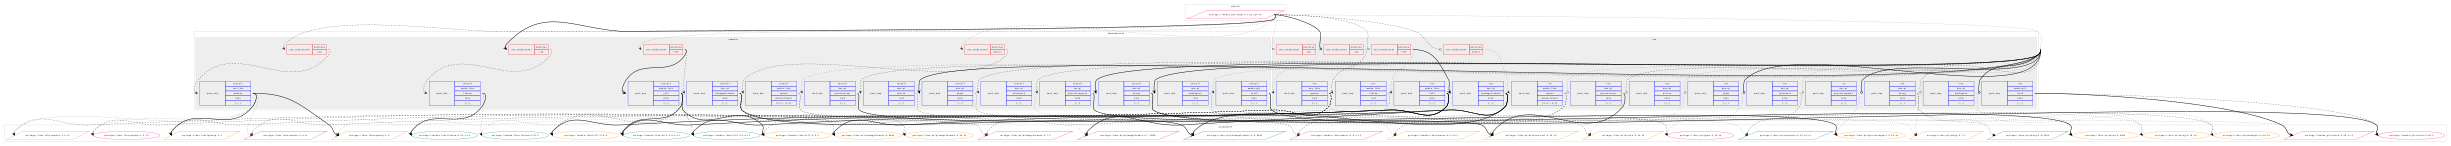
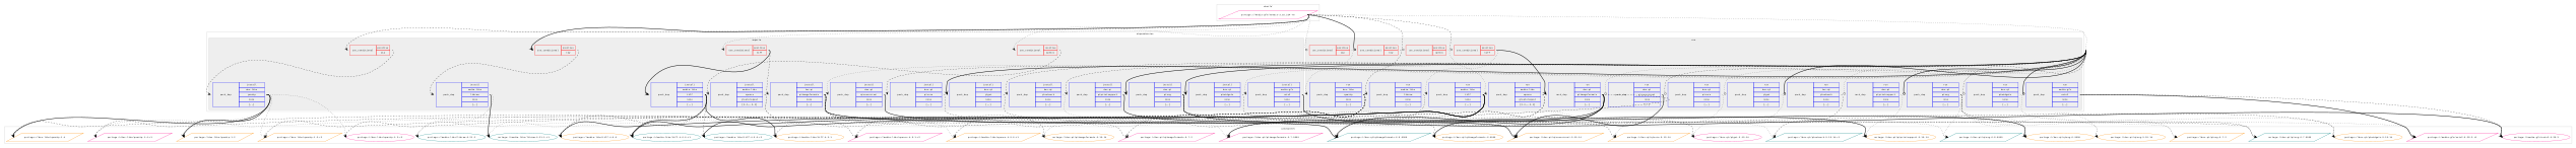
  digraph {
    compound=true
    concentrate=true
    fontname="Liberation Mono"
    fontsize=10
    newrank=true
    rankdir=TB
    ranksep=1.5
    node [color=blue fontname="Liberation Mono" fontsize=10 shape=none]
    edge [arrowhead=vee fontname="Liberation Mono" headport=w style=dotted tailport=e weight=100]
    n1 [color=deeppink label="portage://media-gfx/nomacs-3.16.224-r6" shape=parallelogram width=4]
    n2 [label=<<TABLE BORDER="0" CELLBORDER="1" CELLSPACING="0" CELLPADDING="4" WIDTH="220"><TR><TD ROWSPAN="6" CELLPADDING="30">pack_dep</TD></TR><TR><TD WIDTH="110">install</TD></TR><TR><TD>media-libs</TD></TR><TR><TD>opencv</TD></TR><TR><TD>greaterequal</TD></TR><TR><TD>[3.4,,,3.4]</TD></TR></TABLE>>]
    n3 [color=red label=<<TABLE BORDER="0" CELLBORDER="1" CELLSPACING="0" CELLPADDING="4"><TR><TD ROWSPAN="3" CELLPADDING="10">use_conditional</TD></TR><TR><TD>positive</TD></TR><TR><TD>opencv</TD></TR></TABLE>>]
    n4 [label=<<TABLE BORDER="0" CELLBORDER="1" CELLSPACING="0" CELLPADDING="4" WIDTH="220"><TR><TD ROWSPAN="6" CELLPADDING="30">pack_dep</TD></TR><TR><TD WIDTH="110">install</TD></TR><TR><TD>media-libs</TD></TR><TR><TD>libraw</TD></TR><TR><TD>none</TD></TR><TR><TD>[,,]</TD></TR></TABLE>>]
    n5 [color=red label=<<TABLE BORDER="0" CELLBORDER="1" CELLSPACING="0" CELLPADDING="4"><TR><TD ROWSPAN="3" CELLPADDING="10">use_conditional</TD></TR><TR><TD>positive</TD></TR><TR><TD>raw</TD></TR></TABLE>>]
    n6 [label=<<TABLE BORDER="0" CELLBORDER="1" CELLSPACING="0" CELLPADDING="4" WIDTH="220"><TR><TD ROWSPAN="6" CELLPADDING="30">pack_dep</TD></TR><TR><TD WIDTH="110">install</TD></TR><TR><TD>dev-qt</TD></TR><TR><TD>qtimageformats</TD></TR><TR><TD>none</TD></TR><TR><TD>[,,]</TD></TR></TABLE>>]
    n7 [label=<<TABLE BORDER="0" CELLBORDER="1" CELLSPACING="0" CELLPADDING="4" WIDTH="220"><TR><TD ROWSPAN="6" CELLPADDING="30">pack_dep</TD></TR><TR><TD WIDTH="110">install</TD></TR><TR><TD>media-libs</TD></TR><TR><TD>tiff</TD></TR><TR><TD>none</TD></TR><TR><TD>[,,]</TD></TR></TABLE>>]
    n8 [color=red label=<<TABLE BORDER="0" CELLBORDER="1" CELLSPACING="0" CELLPADDING="4"><TR><TD ROWSPAN="3" CELLPADDING="10">use_conditional</TD></TR><TR><TD>positive</TD></TR><TR><TD>tiff</TD></TR></TABLE>>]
    n9 [label=<<TABLE BORDER="0" CELLBORDER="1" CELLSPACING="0" CELLPADDING="4" WIDTH="220"><TR><TD ROWSPAN="6" CELLPADDING="30">pack_dep</TD></TR><TR><TD WIDTH="110">install</TD></TR><TR><TD>dev-libs</TD></TR><TR><TD>quazip</TD></TR><TR><TD>none</TD></TR><TR><TD>[,,]</TD></TR></TABLE>>]
    n10 [color=red label=<<TABLE BORDER="0" CELLBORDER="1" CELLSPACING="0" CELLPADDING="4"><TR><TD ROWSPAN="3" CELLPADDING="10">use_conditional</TD></TR><TR><TD>positive</TD></TR><TR><TD>zip</TD></TR></TABLE>>]
    n11 [label=<<TABLE BORDER="0" CELLBORDER="1" CELLSPACING="0" CELLPADDING="4" WIDTH="220"><TR><TD ROWSPAN="6" CELLPADDING="30">pack_dep</TD></TR><TR><TD WIDTH="110">install</TD></TR><TR><TD>dev-qt</TD></TR><TR><TD>qtconcurrent</TD></TR><TR><TD>none</TD></TR><TR><TD>[,,]</TD></TR></TABLE>>]
    n12 [label=<<TABLE BORDER="0" CELLBORDER="1" CELLSPACING="0" CELLPADDING="4" WIDTH="220"><TR><TD ROWSPAN="6" CELLPADDING="30">pack_dep</TD></TR><TR><TD WIDTH="110">install</TD></TR><TR><TD>dev-qt</TD></TR><TR><TD>qtcore</TD></TR><TR><TD>none</TD></TR><TR><TD>[,,]</TD></TR></TABLE>>]
    n13 [label=<<TABLE BORDER="0" CELLBORDER="1" CELLSPACING="0" CELLPADDING="4" WIDTH="220"><TR><TD ROWSPAN="6" CELLPADDING="30">pack_dep</TD></TR><TR><TD WIDTH="110">install</TD></TR><TR><TD>dev-qt</TD></TR><TR><TD>qtgui</TD></TR><TR><TD>none</TD></TR><TR><TD>[,,]</TD></TR></TABLE>>]
    n14 [label=<<TABLE BORDER="0" CELLBORDER="1" CELLSPACING="0" CELLPADDING="4" WIDTH="220"><TR><TD ROWSPAN="6" CELLPADDING="30">pack_dep</TD></TR><TR><TD WIDTH="110">install</TD></TR><TR><TD>dev-qt</TD></TR><TR><TD>qtnetwork</TD></TR><TR><TD>none</TD></TR><TR><TD>[,,]</TD></TR></TABLE>>]
    n15 [label=<<TABLE BORDER="0" CELLBORDER="1" CELLSPACING="0" CELLPADDING="4" WIDTH="220"><TR><TD ROWSPAN="6" CELLPADDING="30">pack_dep</TD></TR><TR><TD WIDTH="110">install</TD></TR><TR><TD>dev-qt</TD></TR><TR><TD>qtprintsupport</TD></TR><TR><TD>none</TD></TR><TR><TD>[,,]</TD></TR></TABLE>>]
    n16 [label=<<TABLE BORDER="0" CELLBORDER="1" CELLSPACING="0" CELLPADDING="4" WIDTH="220"><TR><TD ROWSPAN="6" CELLPADDING="30">pack_dep</TD></TR><TR><TD WIDTH="110">install</TD></TR><TR><TD>dev-qt</TD></TR><TR><TD>qtsvg</TD></TR><TR><TD>none</TD></TR><TR><TD>[,,]</TD></TR></TABLE>>]
    n17 [label=<<TABLE BORDER="0" CELLBORDER="1" CELLSPACING="0" CELLPADDING="4" WIDTH="220"><TR><TD ROWSPAN="6" CELLPADDING="30">pack_dep</TD></TR><TR><TD WIDTH="110">install</TD></TR><TR><TD>dev-qt</TD></TR><TR><TD>qtwidgets</TD></TR><TR><TD>none</TD></TR><TR><TD>[,,]</TD></TR></TABLE>>]
    n18 [label=<<TABLE BORDER="0" CELLBORDER="1" CELLSPACING="0" CELLPADDING="4" WIDTH="220"><TR><TD ROWSPAN="6" CELLPADDING="30">pack_dep</TD></TR><TR><TD WIDTH="110">install</TD></TR><TR><TD>media-gfx</TD></TR><TR><TD>exiv2</TD></TR><TR><TD>none</TD></TR><TR><TD>[,,]</TD></TR></TABLE>>]
    n19 [label=<<TABLE BORDER="0" CELLBORDER="1" CELLSPACING="0" CELLPADDING="4" WIDTH="220"><TR><TD ROWSPAN="6" CELLPADDING="30">pack_dep</TD></TR><TR><TD WIDTH="110">run</TD></TR><TR><TD>dev-qt</TD></TR><TR><TD>qtimageformats</TD></TR><TR><TD>none</TD></TR><TR><TD>[,,]</TD></TR></TABLE>>]
    n20 [label=<<TABLE BORDER="0" CELLBORDER="1" CELLSPACING="0" CELLPADDING="4" WIDTH="220"><TR><TD ROWSPAN="6" CELLPADDING="30">pack_dep</TD></TR><TR><TD WIDTH="110">run</TD></TR><TR><TD>media-libs</TD></TR><TR><TD>tiff</TD></TR><TR><TD>none</TD></TR><TR><TD>[,,]</TD></TR></TABLE>>]
    n21 [color=red label=<<TABLE BORDER="0" CELLBORDER="1" CELLSPACING="0" CELLPADDING="4"><TR><TD ROWSPAN="3" CELLPADDING="10">use_conditional</TD></TR><TR><TD>positive</TD></TR><TR><TD>tiff</TD></TR></TABLE>>]
    n22 [label=<<TABLE BORDER="0" CELLBORDER="1" CELLSPACING="0" CELLPADDING="4" WIDTH="220"><TR><TD ROWSPAN="6" CELLPADDING="30">pack_dep</TD></TR><TR><TD WIDTH="110">run</TD></TR><TR><TD>media-libs</TD></TR><TR><TD>opencv</TD></TR><TR><TD>greaterequal</TD></TR><TR><TD>[3.4,,,3.4]</TD></TR></TABLE>>]
    n23 [color=red label=<<TABLE BORDER="0" CELLBORDER="1" CELLSPACING="0" CELLPADDING="4"><TR><TD ROWSPAN="3" CELLPADDING="10">use_conditional</TD></TR><TR><TD>positive</TD></TR><TR><TD>opencv</TD></TR></TABLE>>]
    n24 [label=<<TABLE BORDER="0" CELLBORDER="1" CELLSPACING="0" CELLPADDING="4" WIDTH="220"><TR><TD ROWSPAN="6" CELLPADDING="30">pack_dep</TD></TR><TR><TD WIDTH="110">run</TD></TR><TR><TD>media-libs</TD></TR><TR><TD>libraw</TD></TR><TR><TD>none</TD></TR><TR><TD>[,,]</TD></TR></TABLE>>]
    n25 [color=red label=<<TABLE BORDER="0" CELLBORDER="1" CELLSPACING="0" CELLPADDING="4"><TR><TD ROWSPAN="3" CELLPADDING="10">use_conditional</TD></TR><TR><TD>positive</TD></TR><TR><TD>raw</TD></TR></TABLE>>]
    n26 [label=<<TABLE BORDER="0" CELLBORDER="1" CELLSPACING="0" CELLPADDING="4" WIDTH="220"><TR><TD ROWSPAN="6" CELLPADDING="30">pack_dep</TD></TR><TR><TD WIDTH="110">run</TD></TR><TR><TD>dev-libs</TD></TR><TR><TD>quazip</TD></TR><TR><TD>none</TD></TR><TR><TD>[,,]</TD></TR></TABLE>>]
    n27 [color=red label=<<TABLE BORDER="0" CELLBORDER="1" CELLSPACING="0" CELLPADDING="4"><TR><TD ROWSPAN="3" CELLPADDING="10">use_conditional</TD></TR><TR><TD>positive</TD></TR><TR><TD>zip</TD></TR></TABLE>>]
    n28 [label=<<TABLE BORDER="0" CELLBORDER="1" CELLSPACING="0" CELLPADDING="4" WIDTH="220"><TR><TD ROWSPAN="6" CELLPADDING="30">pack_dep</TD></TR><TR><TD WIDTH="110">run</TD></TR><TR><TD>dev-qt</TD></TR><TR><TD>qtconcurrent</TD></TR><TR><TD>none</TD></TR><TR><TD>[,,]</TD></TR></TABLE>>]
    n29 [label=<<TABLE BORDER="0" CELLBORDER="1" CELLSPACING="0" CELLPADDING="4" WIDTH="220"><TR><TD ROWSPAN="6" CELLPADDING="30">pack_dep</TD></TR><TR><TD WIDTH="110">run</TD></TR><TR><TD>dev-qt</TD></TR><TR><TD>qtcore</TD></TR><TR><TD>none</TD></TR><TR><TD>[,,]</TD></TR></TABLE>>]
    n30 [label=<<TABLE BORDER="0" CELLBORDER="1" CELLSPACING="0" CELLPADDING="4" WIDTH="220"><TR><TD ROWSPAN="6" CELLPADDING="30">pack_dep</TD></TR><TR><TD WIDTH="110">run</TD></TR><TR><TD>dev-qt</TD></TR><TR><TD>qtgui</TD></TR><TR><TD>none</TD></TR><TR><TD>[,,]</TD></TR></TABLE>>]
    n31 [label=<<TABLE BORDER="0" CELLBORDER="1" CELLSPACING="0" CELLPADDING="4" WIDTH="220"><TR><TD ROWSPAN="6" CELLPADDING="30">pack_dep</TD></TR><TR><TD WIDTH="110">run</TD></TR><TR><TD>dev-qt</TD></TR><TR><TD>qtnetwork</TD></TR><TR><TD>none</TD></TR><TR><TD>[,,]</TD></TR></TABLE>>]
    n32 [label=<<TABLE BORDER="0" CELLBORDER="1" CELLSPACING="0" CELLPADDING="4" WIDTH="220"><TR><TD ROWSPAN="6" CELLPADDING="30">pack_dep</TD></TR><TR><TD WIDTH="110">run</TD></TR><TR><TD>dev-qt</TD></TR><TR><TD>qtprintsupport</TD></TR><TR><TD>none</TD></TR><TR><TD>[,,]</TD></TR></TABLE>>]
    n33 [label=<<TABLE BORDER="0" CELLBORDER="1" CELLSPACING="0" CELLPADDING="4" WIDTH="220"><TR><TD ROWSPAN="6" CELLPADDING="30">pack_dep</TD></TR><TR><TD WIDTH="110">run</TD></TR><TR><TD>dev-qt</TD></TR><TR><TD>qtsvg</TD></TR><TR><TD>none</TD></TR><TR><TD>[,,]</TD></TR></TABLE>>]
    n34 [label=<<TABLE BORDER="0" CELLBORDER="1" CELLSPACING="0" CELLPADDING="4" WIDTH="220"><TR><TD ROWSPAN="6" CELLPADDING="30">pack_dep</TD></TR><TR><TD WIDTH="110">run</TD></TR><TR><TD>dev-qt</TD></TR><TR><TD>qtwidgets</TD></TR><TR><TD>none</TD></TR><TR><TD>[,,]</TD></TR></TABLE>>]
    n35 [label=<<TABLE BORDER="0" CELLBORDER="1" CELLSPACING="0" CELLPADDING="4" WIDTH="220"><TR><TD ROWSPAN="6" CELLPADDING="30">pack_dep</TD></TR><TR><TD WIDTH="110">run</TD></TR><TR><TD>media-gfx</TD></TR><TR><TD>exiv2</TD></TR><TR><TD>none</TD></TR><TR><TD>[,,]</TD></TR></TABLE>>]
    n36 [color=teal label="portage://media-libs/libraw-0.21.2" shape=ellipse width=4]
    n37 [color=teal label="portage://media-libs/libraw-0.21.1-r1" shape=ellipse width=4]
    n38 [color=darkorange label="portage://media-libs/opencv-4.9.0-r1" shape=parallelogram width=4]
    n39 [color=deeppink label="portage://media-libs/opencv-4.8.1-r2" shape=parallelogram width=4]
    n40 [color=darkorange label="portage://dev-qt/qtimageformats-6.9999" shape=ellipse width=4]
    n41 [color=teal label="portage://dev-qt/qtimageformats-6.8.9990" shape=parallelogram width=4]
    n42 [color=deeppink label="portage://dev-qt/qtimageformats-6.7.9999" shape=parallelogram width=4]
    n43 [color=deeppink label="portage://dev-qt/qtimageformats-6.7.2" shape=parallelogram width=4]
    n44 [color=darkorange label="portage://dev-qt/qtimageformats-5.15.14" shape=ellipse width=4]
    n45 [color=teal label="portage://media-libs/tiff-4.6.0-r1" shape=ellipse width=4]
    n46 [color=darkorange label="portage://media-libs/tiff-4.6.0" shape=ellipse width=4]
    n47 [color=darkorange label="portage://media-libs/tiff-4.5.1" shape=ellipse width=4]
    n48 [color=teal label="portage://media-libs/tiff-4.5.0-r2" shape=ellipse width=4]
    n49 [color=deeppink label="portage://dev-libs/quazip-1.4-r1" shape=parallelogram width=4]
    n50 [color=darkorange label="portage://dev-libs/quazip-1.4" shape=parallelogram width=4]
    n51 [color=deeppink label="portage://dev-libs/quazip-1.3-r3" shape=ellipse width=4]
    n52 [color=darkorange label="portage://dev-libs/quazip-1.3-r2" shape=parallelogram width=4]
    n53 [color=darkorange label="portage://dev-libs/quazip-1.2" shape=parallelogram width=4]
    n54 [color=darkorange label="portage://dev-qt/qtconcurrent-5.15.14" shape=parallelogram width=4]
    n55 [color=darkorange label="portage://dev-qt/qtcore-5.15.14" shape=parallelogram width=4]
    n56 [color=deeppink label="portage://dev-qt/qtgui-5.15.14" shape=ellipse width=4]
    n57 [color=teal label="portage://dev-qt/qtnetwork-5.15.14-r1" shape=parallelogram width=4]
    n58 [color=darkorange label="portage://dev-qt/qtprintsupport-5.15.14" shape=ellipse width=4]
    n59 [color=darkorange label="portage://dev-qt/qtsvg-6.9999" shape=ellipse width=4]
    n60 [color=teal label="portage://dev-qt/qtsvg-6.8.9999" shape=parallelogram width=4]
+   n61 [color=teal label="portage://dev-qt/qtsvg-6.7.9999" shape=parallelogram width=4]
    n62 [color=darkorange label="portage://dev-qt/qtsvg-6.7.2" shape=parallelogram width=4]
    n63 [color=darkorange label="portage://dev-qt/qtsvg-5.15.14" shape=ellipse width=4]
    n64 [color=darkorange label="portage://dev-qt/qtwidgets-5.15.14" shape=ellipse width=4]
    n65 [color=deeppink label="portage://media-gfx/exiv2-0.28.3" shape=ellipse width=4]
    n66 [color=deeppink label="portage://media-gfx/exiv2-0.28.2-r1" shape=parallelogram width=4]
    subgraph cluster_1 {
      color=gray
      label=<<i>ebuild</i>>
      n1
    }
    subgraph cluster_2 {
      color=gray
      label=<<i>dependencies</i>>
      subgraph cluster_3 {
        color=gray
        fillcolor="#eeeeee"
        label=<<i>compile</i>>
        style=filled
        subgraph sub_4 {
          color=gray
          fillcolor="#eeeeee"
          label=<<i>compile</i>>
          style=filled
          n3
          subgraph sub_5 {
            color=gray
            fillcolor="#eeeeee"
            label=<<i>compile</i>>
            style=filled
            n2
          }
        }
        subgraph sub_6 {
          color=gray
          fillcolor="#eeeeee"
          label=<<i>compile</i>>
          style=filled
          n5
          subgraph sub_7 {
            color=gray
            fillcolor="#eeeeee"
            label=<<i>compile</i>>
            style=filled
            n4
          }
        }
        subgraph sub_8 {
          color=gray
          fillcolor="#eeeeee"
          label=<<i>compile</i>>
          style=filled
          n8
          subgraph sub_9 {
            color=gray
            fillcolor="#eeeeee"
            label=<<i>compile</i>>
            style=filled
            n6
          }
          subgraph sub_10 {
            color=gray
            fillcolor="#eeeeee"
            label=<<i>compile</i>>
            style=filled
            n7
          }
        }
        subgraph sub_11 {
          color=gray
          fillcolor="#eeeeee"
          label=<<i>compile</i>>
          style=filled
          n10
          subgraph sub_12 {
            color=gray
            fillcolor="#eeeeee"
            label=<<i>compile</i>>
            style=filled
            n9
          }
        }
        subgraph sub_13 {
          color=gray
          fillcolor="#eeeeee"
          label=<<i>compile</i>>
          style=filled
          n11
        }
        subgraph sub_14 {
          color=gray
          fillcolor="#eeeeee"
          label=<<i>compile</i>>
          style=filled
          n12
        }
        subgraph sub_15 {
          color=gray
          fillcolor="#eeeeee"
          label=<<i>compile</i>>
          style=filled
          n13
        }
        subgraph sub_16 {
          color=gray
          fillcolor="#eeeeee"
          label=<<i>compile</i>>
          style=filled
          n14
        }
        subgraph sub_17 {
          color=gray
          fillcolor="#eeeeee"
          label=<<i>compile</i>>
          style=filled
          n15
        }
        subgraph sub_18 {
          color=gray
          fillcolor="#eeeeee"
          label=<<i>compile</i>>
          style=filled
          n16
        }
        subgraph sub_19 {
          color=gray
          fillcolor="#eeeeee"
          label=<<i>compile</i>>
          style=filled
          n17
        }
        subgraph sub_20 {
          color=gray
          fillcolor="#eeeeee"
          label=<<i>compile</i>>
          style=filled
          n18
        }
      }
      subgraph cluster_21 {
        color=gray
        fillcolor="#eeeeee"
        label=<<i>run</i>>
        style=filled
        subgraph sub_22 {
          color=gray
          fillcolor="#eeeeee"
          label=<<i>run</i>>
          style=filled
          n21
          subgraph sub_23 {
            color=gray
            fillcolor="#eeeeee"
            label=<<i>run</i>>
            style=filled
            n19
          }
          subgraph sub_24 {
            color=gray
            fillcolor="#eeeeee"
            label=<<i>run</i>>
            style=filled
            n20
          }
        }
        subgraph sub_25 {
          color=gray
          fillcolor="#eeeeee"
          label=<<i>run</i>>
          style=filled
          n23
          subgraph sub_26 {
            color=gray
            fillcolor="#eeeeee"
            label=<<i>run</i>>
            style=filled
            n22
          }
        }
        subgraph sub_27 {
          color=gray
          fillcolor="#eeeeee"
          label=<<i>run</i>>
          style=filled
          n25
          subgraph sub_28 {
            color=gray
            fillcolor="#eeeeee"
            label=<<i>run</i>>
            style=filled
            n24
          }
        }
        subgraph sub_29 {
          color=gray
          fillcolor="#eeeeee"
          label=<<i>run</i>>
          style=filled
          n27
          subgraph sub_30 {
            color=gray
            fillcolor="#eeeeee"
            label=<<i>run</i>>
            style=filled
            n26
          }
        }
        subgraph sub_31 {
          color=gray
          fillcolor="#eeeeee"
          label=<<i>run</i>>
          style=filled
          n28
        }
        subgraph sub_32 {
          color=gray
          fillcolor="#eeeeee"
          label=<<i>run</i>>
          style=filled
          n29
        }
        subgraph sub_33 {
          color=gray
          fillcolor="#eeeeee"
          label=<<i>run</i>>
          style=filled
          n30
        }
        subgraph sub_34 {
          color=gray
          fillcolor="#eeeeee"
          label=<<i>run</i>>
          style=filled
          n31
        }
        subgraph sub_35 {
          color=gray
          fillcolor="#eeeeee"
          label=<<i>run</i>>
          style=filled
          n32
        }
        subgraph sub_36 {
          color=gray
          fillcolor="#eeeeee"
          label=<<i>run</i>>
          style=filled
          n33
        }
        subgraph sub_37 {
          color=gray
          fillcolor="#eeeeee"
          label=<<i>run</i>>
          style=filled
          n34
        }
        subgraph sub_38 {
          color=gray
          fillcolor="#eeeeee"
          label=<<i>run</i>>
          style=filled
          n35
        }
      }
      subgraph cluster_39 {
        color=gray
        fillcolor="#eeeeee"
        label=<<i>compile and run</i>>
        style=filled
      }
    }
    subgraph cluster_40 {
      color=gray
      label=<<i>candidates</i>>
      rank=same
      subgraph sub_41 {
        color=black
        label=<<i>candidates</i>>
        nodesep=1
        rank=same
        n36
        n37
      }
      subgraph sub_42 {
        color=black
        label=<<i>candidates</i>>
        nodesep=1
        rank=same
        n38
        n39
      }
      subgraph sub_43 {
        color=black
        label=<<i>candidates</i>>
        nodesep=1
        rank=same
        n40
        n41
        n42
        n43
        n44
      }
      subgraph sub_44 {
        color=black
        label=<<i>candidates</i>>
        nodesep=1
        rank=same
        n45
        n46
        n47
        n48
      }
      subgraph sub_45 {
        color=black
        label=<<i>candidates</i>>
        nodesep=1
        rank=same
        n49
        n50
        n51
        n52
        n53
      }
      subgraph sub_46 {
        color=black
        label=<<i>candidates</i>>
        nodesep=1
        rank=same
        n54
      }
      subgraph sub_47 {
        color=black
        label=<<i>candidates</i>>
        nodesep=1
        rank=same
        n55
      }
      subgraph sub_48 {
        color=black
        label=<<i>candidates</i>>
        nodesep=1
        rank=same
        n56
      }
      subgraph sub_49 {
        color=black
        label=<<i>candidates</i>>
        nodesep=1
        rank=same
        n57
      }
      subgraph sub_50 {
        color=black
        label=<<i>candidates</i>>
        nodesep=1
        rank=same
        n58
      }
      subgraph sub_51 {
        color=black
        label=<<i>candidates</i>>
        nodesep=1
        rank=same
        n59
        n60
+       n61
        n62
        n63
      }
      subgraph sub_52 {
        color=black
        label=<<i>candidates</i>>
        nodesep=1
        rank=same
        n64
      }
      subgraph sub_53 {
        color=black
        label=<<i>candidates</i>>
        nodesep=1
        rank=same
        n65
        n66
      }
      subgraph sub_54 {
        color=black
        label=<<i>candidates</i>>
        nodesep=1
        rank=same
        n38
        n39
      }
      subgraph sub_55 {
        color=black
        label=<<i>candidates</i>>
        nodesep=1
        rank=same
        n36
        n37
      }
      subgraph sub_56 {
        color=black
        label=<<i>candidates</i>>
        nodesep=1
        rank=same
        n40
        n41
        n42
        n43
        n44
      }
      subgraph sub_57 {
        color=black
        label=<<i>candidates</i>>
        nodesep=1
        rank=same
        n45
        n46
        n47
        n48
      }
      subgraph sub_58 {
        color=black
        label=<<i>candidates</i>>
        nodesep=1
        rank=same
        n49
        n50
        n51
        n52
        n53
      }
      subgraph sub_59 {
        color=black
        label=<<i>candidates</i>>
        nodesep=1
        rank=same
        n54
      }
      subgraph sub_60 {
        color=black
        label=<<i>candidates</i>>
        nodesep=1
        rank=same
        n55
      }
      subgraph sub_61 {
        color=black
        label=<<i>candidates</i>>
        nodesep=1
        rank=same
        n56
      }
      subgraph sub_62 {
        color=black
        label=<<i>candidates</i>>
        nodesep=1
        rank=same
        n57
      }
      subgraph sub_63 {
        color=black
        label=<<i>candidates</i>>
        nodesep=1
        rank=same
        n58
      }
      subgraph sub_64 {
        color=black
        label=<<i>candidates</i>>
        nodesep=1
        rank=same
        n59
        n60
+       n61
        n62
        n63
      }
      subgraph sub_65 {
        color=black
        label=<<i>candidates</i>>
        nodesep=1
        rank=same
        n64
      }
      subgraph sub_66 {
        color=black
        label=<<i>candidates</i>>
        nodesep=1
        rank=same
        n65
        n66
      }
    }
    n1 -> n3 [weight=20]
    n1 -> n5 [style=bold weight=20]
    n1 -> n8 [weight=20]
    n1 -> n10 [style=dashed weight=20]
    n1 -> n11 [weight=20]
    n1 -> n12 [style=dashed weight=20]
    n1 -> n13 [style=bold weight=20]
    n1 -> n14 [style=dashed weight=20]
    n1 -> n15 [style=dashed weight=20]
    n1 -> n16 [style=bold weight=20]
    n1 -> n17 [style=bold weight=20]
    n1 -> n18 [weight=20]
    n1 -> n21 [arrowhead=odot style=dashed weight=20]
    n1 -> n23 [arrowhead=odot style=dashed weight=20]
    n1 -> n25 [arrowhead=odot style=bold weight=20]
    n1 -> n27 [arrowhead=odot weight=20]
    n1 -> n28 [arrowhead=odot weight=20]
    n1 -> n29 [arrowhead=odot style=dashed weight=20]
    n1 -> n30 [arrowhead=odot weight=20]
    n1 -> n31 [arrowhead=odot style=bold weight=20]
    n1 -> n32 [arrowhead=odot weight=20]
    n1 -> n33 [arrowhead=odot style=bold weight=20]
    n1 -> n34 [arrowhead=odot style=dashed weight=20]
    n1 -> n35 [arrowhead=odot style=bold weight=20]
    n2 -> n38
    n2 -> n39 [style=dashed]
    n3 -> n2 [style=dashed weight=20]
    n4 -> n36
    n4 -> n37 [style=bold]
    n5 -> n4 [style=dashed weight=20]
    n6 -> n40 [style=dashed]
    n6 -> n41 [style=bold]
    n6 -> n42
    n6 -> n43 [style=dashed]
    n6 -> n44 [style=dashed]
    n7 -> n45 [style=bold]
    n7 -> n46 [style=dashed]
    n7 -> n47 [style=bold]
    n7 -> n48 [style=dashed]
    n8 -> n6 [style=dashed weight=20]
    n8 -> n7 [style=bold weight=20]
    n9 -> n49
    n9 -> n50 [style=bold]
    n9 -> n51
    n9 -> n52
    n9 -> n53 [style=bold]
    n10 -> n9 [style=dashed weight=20]
    n11 -> n54 [style=bold]
    n12 -> n55 [style=dashed]
    n13 -> n56 [style=dashed]
    n14 -> n57
    n15 -> n58 [style=bold]
    n16 -> n59 [style=bold]
    n16 -> n60
+   n16 -> n61 [style=dashed]
    n16 -> n62
    n16 -> n63
    n17 -> n64 [style=dashed]
    n18 -> n65 [style=bold]
    n18 -> n66
    n19 -> n40 [style=bold]
    n19 -> n41 [style=bold]
    n19 -> n42 [style=bold]
    n19 -> n43 [style=dashed]
    n19 -> n44
    n20 -> n45 [style=bold]
    n20 -> n46 [style=bold]
    n20 -> n47 [style=dashed]
    n20 -> n48 [style=bold]
    n21 -> n19 [style=bold weight=20]
    n21 -> n20 [weight=20]
    n22 -> n38 [style=dashed]
    n22 -> n39 [style=dashed]
    n23 -> n22 [weight=20]
    n24 -> n36
    n24 -> n37
    n25 -> n24 [style=dashed weight=20]
    n26 -> n49 [style=dashed]
    n26 -> n50 [style=dashed]
    n26 -> n51 [style=dashed]
    n26 -> n52 [style=dashed]
    n26 -> n53
    n27 -> n26 [weight=20]
    n28 -> n54 [style=bold]
    n29 -> n55
    n30 -> n56
    n31 -> n57 [style=dashed]
    n32 -> n58
    n33 -> n59
    n33 -> n60
+   n33 -> n61 [style=dashed]
    n33 -> n62
    n33 -> n63
    n34 -> n64
    n35 -> n65 [style=dashed]
    n35 -> n66 [style=bold]
  }
